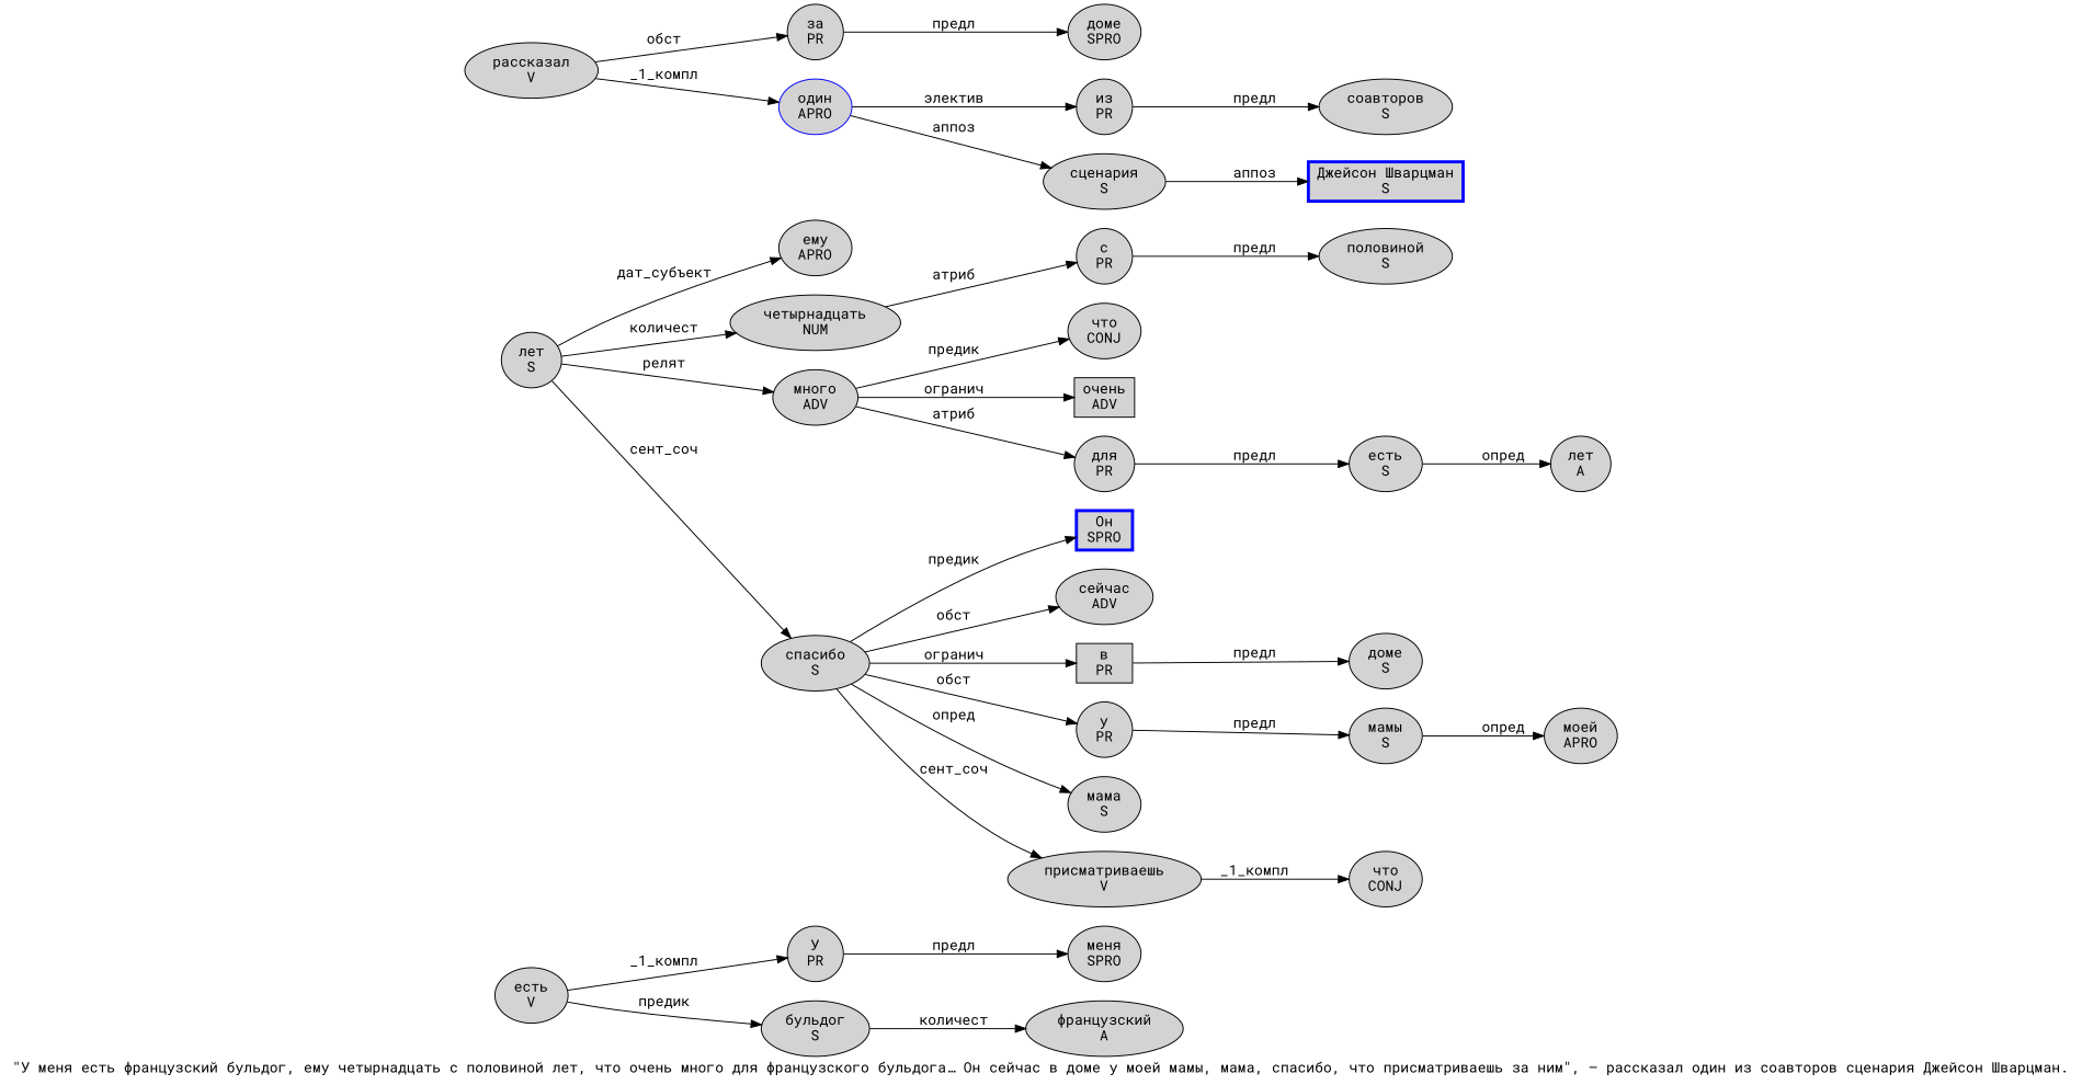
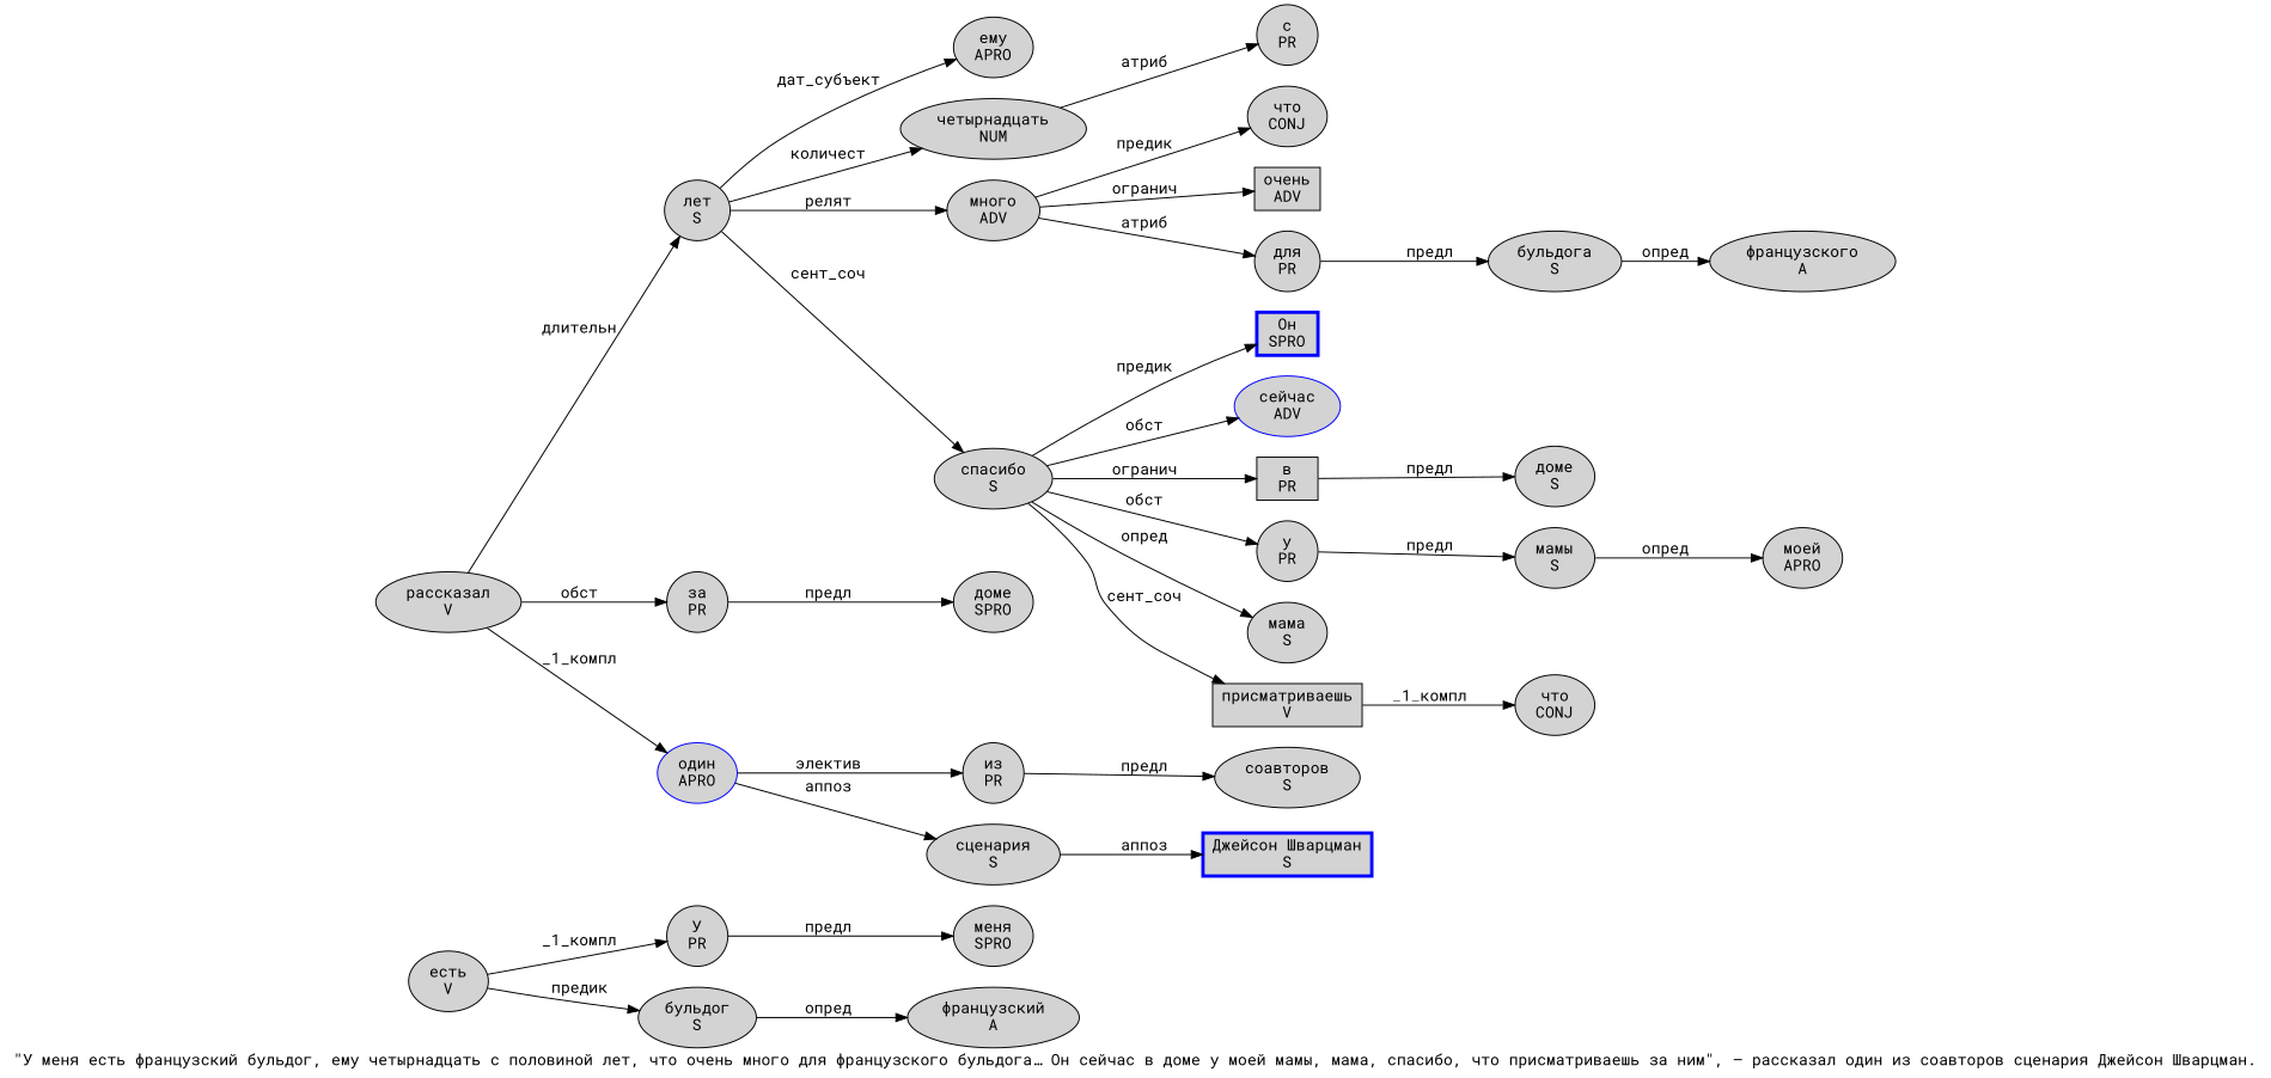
  digraph {
    fontname="Roboto Mono"
    label="\"У меня есть французский бульдог, ему четырнадцать с половиной лет, что очень много для французского бульдога… Он сейчас в доме у моей мамы, мама, спасибо, что присматриваешь за ним\", — рассказал один из соавторов сценария Джейсон Шварцман."
    rankdir=LR
    node [fillcolor=lightgray fontname="Roboto Mono" penwidth=1 shape=ellipse style=filled]
    edge [fontname="Roboto Mono"]
    n1 [label="У\nPR"]
    n2 [label="меня\nSPRO"]
    n3 [label="есть\nV"]
    n4 [label="бульдог\nS"]
    n5 [label="французский\nA"]
    n6 [label="ему\nAPRO"]
    n7 [label="четырнадцать\nNUM"]
    n8 [label="с\nPR"]
-   n9 [label="половиной\nS"]
    n10 [label="лет\nS"]
    n11 [label="много\nADV"]
    n12 [label="спасибо\nS"]
    n13 [label="что\nCONJ"]
    n14 [label="очень\nADV" shape=box]
    n15 [label="для\nPR"]
    n16 [color=blue label="Он\nSPRO" penwidth=3 shape=box]
-   n17 [label="сейчас\nADV"]
+   n17 [label="сейчас\nADV" color=blue]
    n18 [label="в\nPR" shape=box]
    n19 [label="у\nPR"]
    n20 [label="мама\nS"]
-   n21 [label="присматриваешь\nV"]
-   n22 [label="есть\nS"]
-   n23 [label="лет\nA"]
+   n21 [label="присматриваешь\nV" shape=box]
+   n22 [label="бульдога\nS"]
+   n23 [label="французского\nA"]
    n24 [label="доме\nS"]
    n25 [label="мамы\nS"]
    n26 [label="моей\nAPRO"]
    n27 [label="что\nCONJ"]
    n28 [label="за\nPR"]
    n29 [label="доме\nSPRO"]
    n30 [label="рассказал\nV"]
    n31 [color=blue label="один\nAPRO"]
    n32 [label="из\nPR"]
    n33 [label="сценария\nS"]
    n34 [label="соавторов\nS"]
    n35 [color=blue label="Джейсон Шварцман\nS" penwidth=3 shape=box]
    n1 -> n2 [label="предл"]
    n3 -> n1 [label="_1_компл"]
    n3 -> n4 [label="предик"]
-   n4 -> n5 [label="количест"]
+   n4 -> n5 [label="опред"]
    n7 -> n8 [label="атриб"]
-   n8 -> n9 [label="предл"]
    n10 -> n6 [label="дат_субъект"]
    n10 -> n7 [label="количест"]
    n10 -> n11 [label="релят"]
    n10 -> n12 [label="сент_соч"]
    n11 -> n13 [label="предик"]
    n11 -> n14 [label="огранич"]
    n11 -> n15 [label="атриб"]
    n12 -> n16 [label="предик"]
    n12 -> n17 [label="обст"]
    n12 -> n18 [label="огранич"]
    n12 -> n19 [label="обст"]
    n12 -> n20 [label="опред"]
    n12 -> n21 [label="сент_соч"]
    n15 -> n22 [label="предл"]
    n18 -> n24 [label="предл"]
    n19 -> n25 [label="предл"]
    n21 -> n27 [label="_1_компл"]
    n22 -> n23 [label="опред"]
    n25 -> n26 [label="опред"]
    n28 -> n29 [label="предл"]
+   n30 -> n10 [label="длительн"]
    n30 -> n28 [label="обст"]
    n30 -> n31 [label="_1_компл"]
    n31 -> n32 [label="электив"]
    n31 -> n33 [label="аппоз"]
    n32 -> n34 [label="предл"]
    n33 -> n35 [label="аппоз"]
  }
